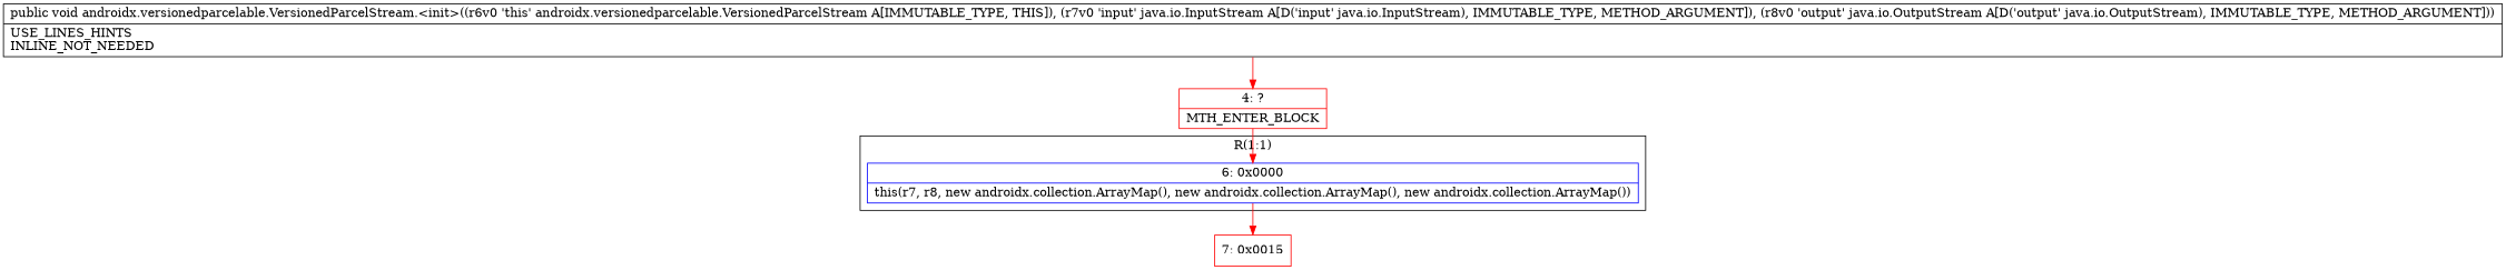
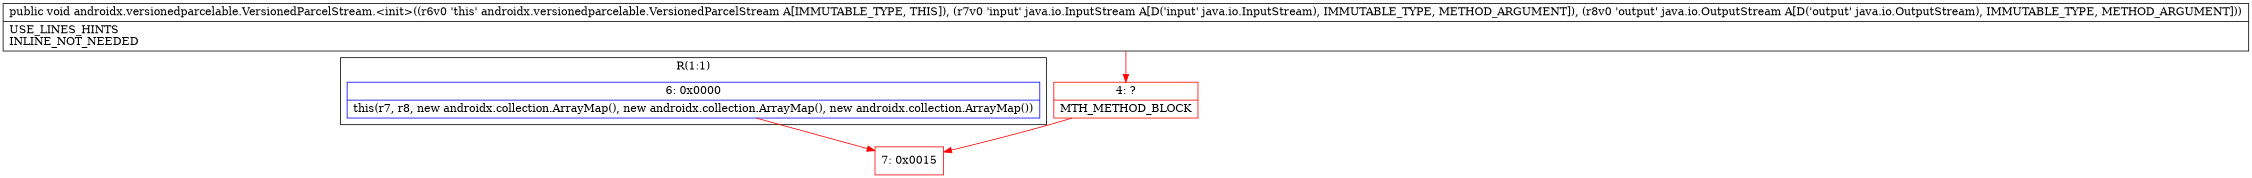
  digraph {
    node [color=red shape=record]
    edge [color=red]
    n1 [color=blue label="{6\:\ 0x0000|this(r7, r8, new androidx.collection.ArrayMap(), new androidx.collection.ArrayMap(), new androidx.collection.ArrayMap())\l}"]
    n2 [label="{7\:\ 0x0015}"]
-   n3 [label="{4\:\ ?|MTH_ENTER_BLOCK\l}"]
+   n3 [label="{4\:\ ?|MTH_METHOD_BLOCK\l}"]
    n4 [label="{public void androidx.versionedparcelable.VersionedParcelStream.\<init\>((r6v0 'this' androidx.versionedparcelable.VersionedParcelStream A[IMMUTABLE_TYPE, THIS]), (r7v0 'input' java.io.InputStream A[D('input' java.io.InputStream), IMMUTABLE_TYPE, METHOD_ARGUMENT]), (r8v0 'output' java.io.OutputStream A[D('output' java.io.OutputStream), IMMUTABLE_TYPE, METHOD_ARGUMENT]))  | USE_LINES_HINTS\lINLINE_NOT_NEEDED\l}" color=""]
    subgraph cluster_1 {
      label="R(1:1)"
      n1
    }
    n1 -> n2
-   n3 -> n1
+   n3 -> n2
    n4 -> n3
  }
